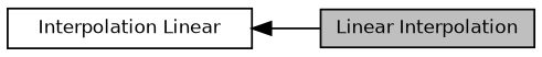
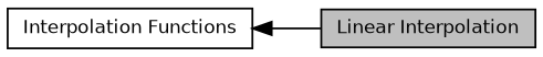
  digraph {
    rankdir=LR
    node [color=black fontname=Helvetica fontsize=10 shape=record style=filled]
-   n1 [fillcolor=white height=0.2 label="Interpolation Linear" width=0.4]
+   n1 [fillcolor=white height=0.2 label="Interpolation Functions" width=0.4]
    n2 [fillcolor=grey75 fontcolor=black height=0.2 label="Linear Interpolation" width=0.4]
    n1 -> n2 [dir=back fontname=Helvetica fontsize=10 labelfontname=Helvetica labelfontsize=10 shape=plaintext style=solid]
  }
